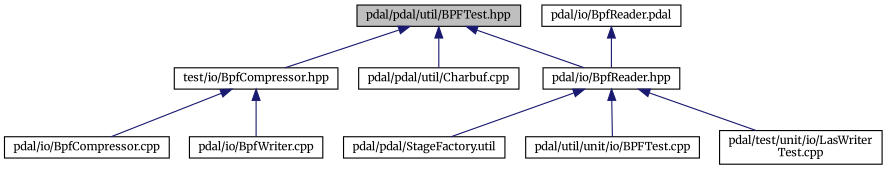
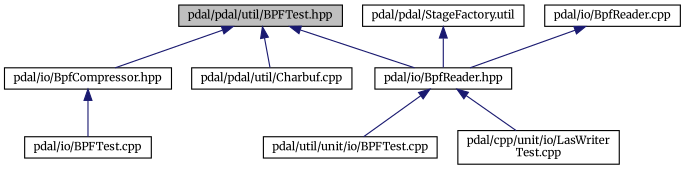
  digraph {
    fontname=Merriweather
    node [color=black fillcolor=white fontname=Merriweather fontsize=10 shape=record style=filled]
    edge [color=midnightblue dir=back fontname=Merriweather fontsize=10 labelfontname=Helvetica labelfontsize=10 style=solid]
    n1 [fillcolor=grey75 fontcolor=black height=0.2 label="pdal/pdal/util/BPFTest.hpp" width=0.4]
-   n2 [height=0.2 label="test/io/BpfCompressor.hpp" width=0.4]
+   n2 [height=0.2 label="pdal/io/BpfCompressor.hpp" width=0.4]
    n3 [height=0.2 label="pdal/io/BpfReader.hpp" width=0.4]
    n4 [height=0.2 label="pdal/pdal/util/Charbuf.cpp" width=0.4]
-   n5 [height=0.2 label="pdal/io/BpfCompressor.cpp" width=0.4]
-   n6 [height=0.2 label="pdal/io/BpfWriter.cpp" width=0.4]
+   n6 [height=0.2 label="pdal/io/BPFTest.cpp" width=0.4]
    n7 [height=0.2 label="pdal/pdal/StageFactory.util" width=0.4]
    n8 [height=0.2 label="pdal/util/unit/io/BPFTest.cpp" width=0.4]
-   n9 [height=0.2 label="pdal/test/unit/io/LasWriter\lTest.cpp" width=0.4]
-   n10 [height=0.2 label="pdal/io/BpfReader.pdal" width=0.4]
+   n9 [height=0.2 label="pdal/cpp/unit/io/LasWriter\lTest.cpp" width=0.4]
+   n10 [height=0.2 label="pdal/io/BpfReader.cpp" width=0.4]
    n1 -> n2
    n1 -> n3
    n1 -> n4
-   n2 -> n5
    n2 -> n6
-   n3 -> n7
+   n7 -> n3
    n3 -> n8
    n3 -> n9
    n10 -> n3
  }
